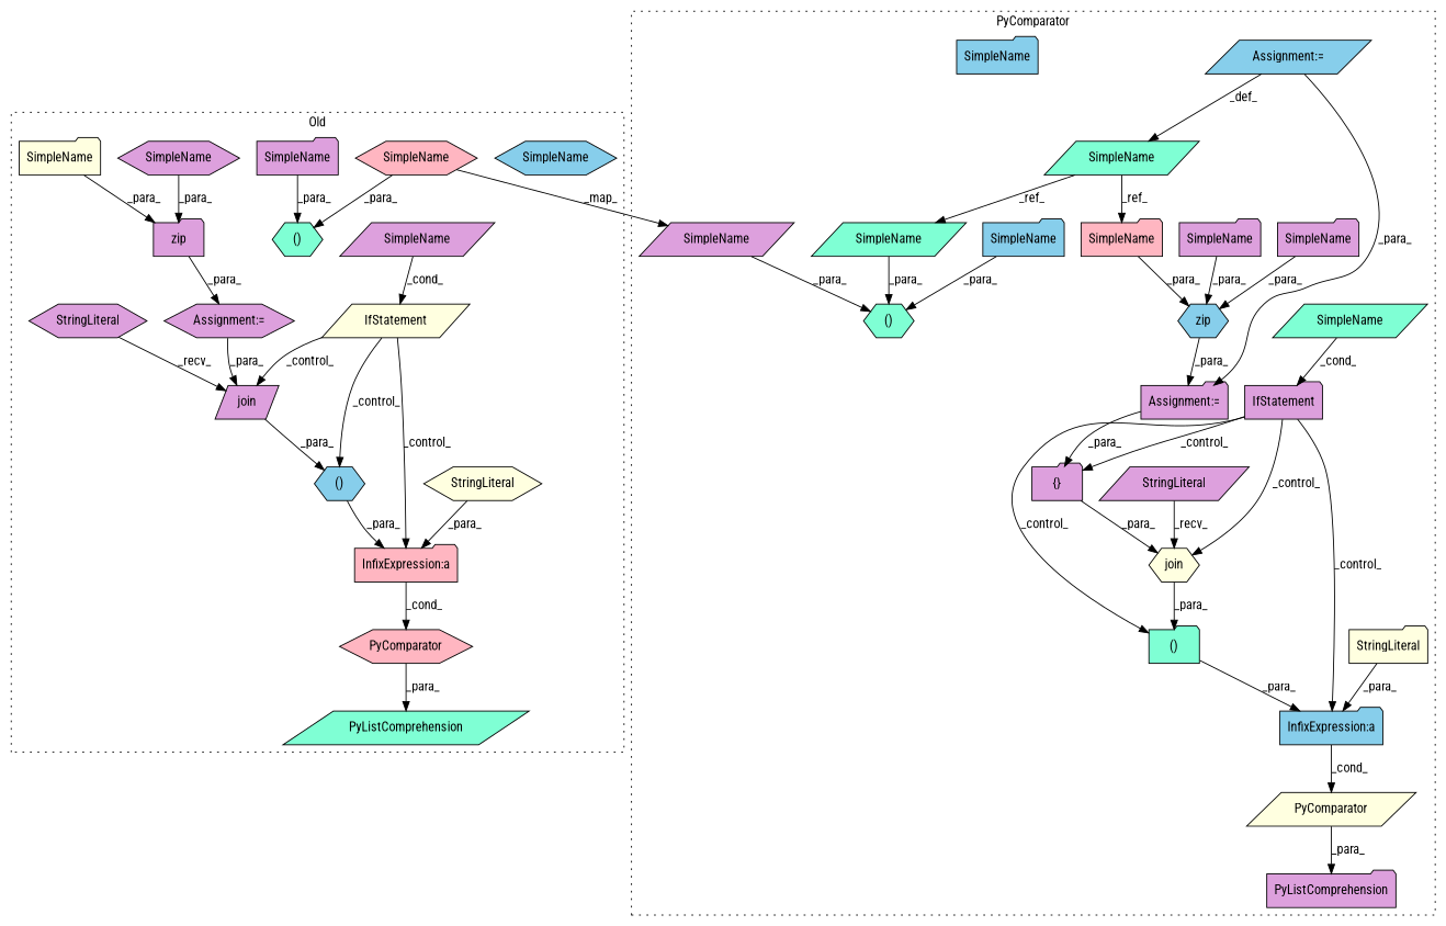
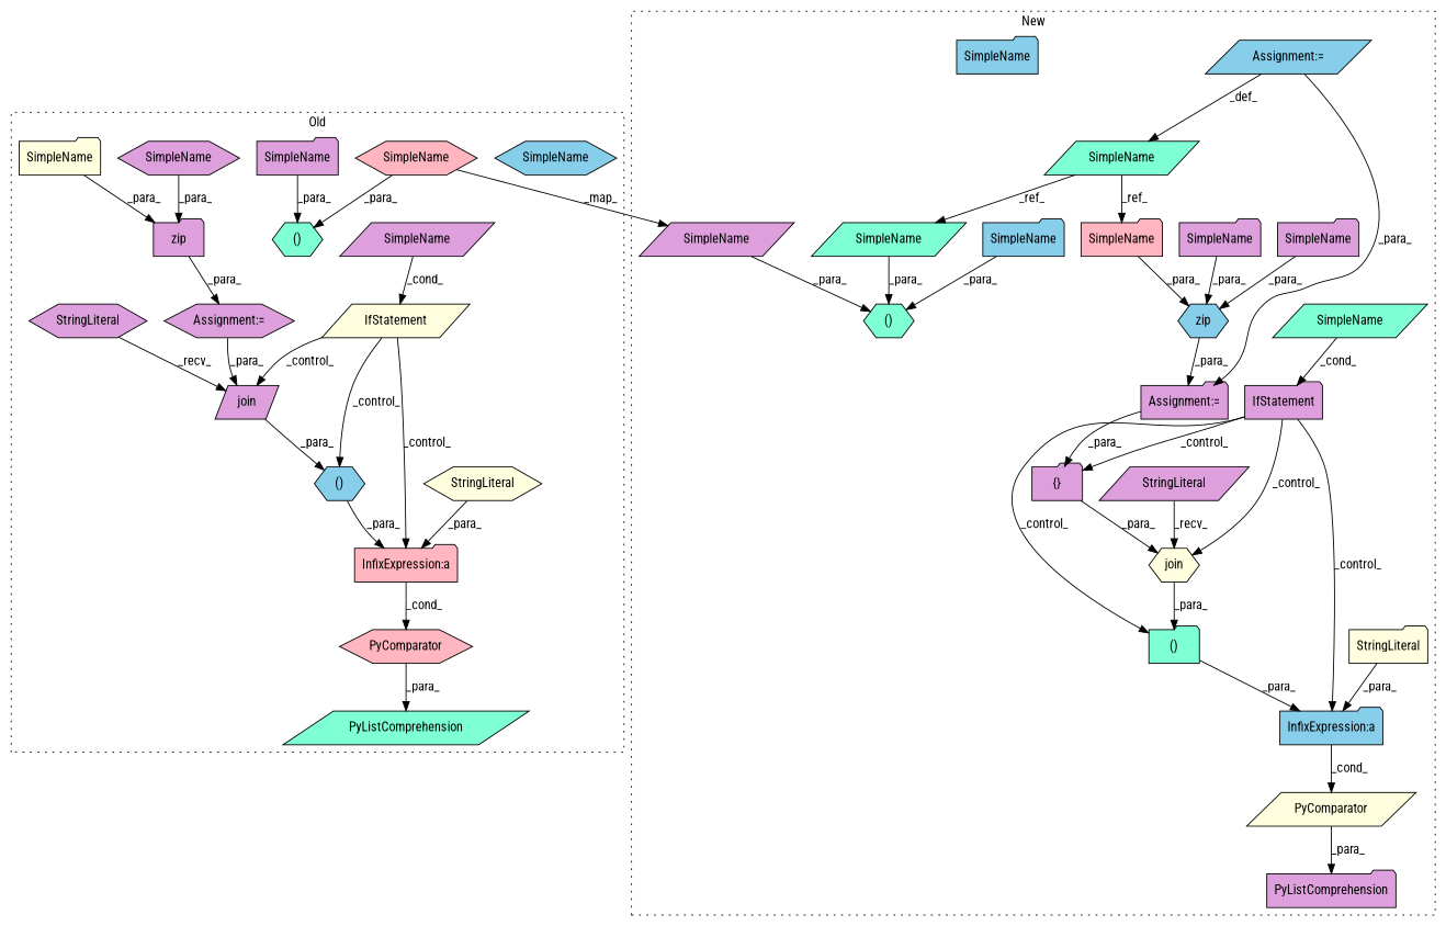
  digraph {
    fontname="Roboto Condensed"
    node [a=42 l=5 s=6614 shape=folder style=filled fillcolor=plum fontname="Roboto Condensed"]
    edge [fontname="Roboto Condensed"]
    n1 [a=32 l="5,1" label=join s="6516,6522" shape=parallelogram]
    n2 [a=7 l=52 label="Assignment:=" shape=hexagon]
    n3 [a=45 l=4 label=StringLiteral s=6511 shape=hexagon]
    n4 [a=106 l=26 label="()" s=6511 shape=hexagon fillcolor=skyblue]
    n5 [a=32 l="4,1" label=zip s="6621,6656"]
    n6 [a=27 l=8 label="InfixExpression:a" s=6503 fillcolor=lightpink]
    n7 [a=113 l=52 label=PyComparator shape=hexagon fillcolor=lightpink]
    n8 [a=106 l=43 label="()" s=6368 shape=hexagon fillcolor=aquamarine]
    n9 [a=25 l=52 label=IfStatement shape=parallelogram fillcolor=lightyellow]
    n10 [label=SimpleName s=6661 shape=hexagon fillcolor=skyblue]
    n11 [a=45 l=12 label=StringLiteral s=6491 shape=hexagon fillcolor=lightyellow]
    n12 [a=109 l=184 label=PyListComprehension s=6490 shape=parallelogram fillcolor=aquamarine]
    n13 [label=SimpleName s=6661 shape=parallelogram]
    n14 [l=13 label=SimpleName s=6398 shape=hexagon fillcolor=lightpink]
    n15 [l=13 label=SimpleName s=6643 shape=hexagon]
    n16 [l=17 label=SimpleName s=6368]
    n17 [l=17 label=SimpleName s=6625 fillcolor=lightyellow]
    n18 [a=32 l="4,1" label=zip s="6351,6398" shape=hexagon fillcolor=skyblue]
    n19 [a=7 l=64 label="Assignment:=" s=6344]
    n20 [a=7 l=11 label="Assignment:=" s=3995 shape=parallelogram fillcolor=skyblue]
    n21 [a=27 l=8 label="InfixExpression:a" s=6205 fillcolor=skyblue]
    n22 [a=106 l=41 label="()" s=6213 fillcolor=aquamarine]
    n23 [a=113 l=64 label=PyComparator s=6344 shape=parallelogram fillcolor=lightyellow]
    n24 [a=106 l=79 label="()" s=6034 shape=hexagon fillcolor=aquamarine]
    n25 [a=4 l="1,1" label="{}" s="6232,6238"]
    n26 [a=25 l=64 label=IfStatement s=6344]
    n27 [label=SimpleName s=6403 fillcolor=skyblue]
    n28 [l=11 label=SimpleName s=3995 shape=parallelogram fillcolor=aquamarine]
    n29 [a=32 l="5,1" label=join s="6218,6239" shape=hexagon fillcolor=lightyellow]
    n30 [a=109 l=224 label=PyListComprehension s=6192]
    n31 [a=45 l=4 label=StringLiteral s=6213 shape=parallelogram]
    n32 [a=45 l=12 label=StringLiteral s=6193 fillcolor=lightyellow]
    n33 [l=11 label=SimpleName s=6079 shape=parallelogram fillcolor=aquamarine]
    n34 [l=11 label=SimpleName s=6376 fillcolor=lightpink]
    n35 [label=SimpleName s=6403 shape=parallelogram fillcolor=aquamarine]
    n36 [l=10 label=SimpleName s=6056 fillcolor=skyblue]
    n37 [l=10 label=SimpleName s=6365]
    n38 [l=10 label=SimpleName s=6388]
    n39 [l=10 label=SimpleName s=6103 shape=parallelogram]
    subgraph cluster_1 {
      label=Old
      style=dotted
      n1
      n2
      n3
      n4
      n5
      n6
      n7
      n8
      n9
      n10
      n11
      n12
      n13
      n14
      n15
      n16
      n17
    }
    subgraph cluster_2 {
-     label=PyComparator
+     label=New
      style=dotted
      n18
      n19
      n20
      n21
      n22
      n23
      n24
      n25
      n26
      n27
      n28
      n29
      n30
      n31
      n32
      n33
      n34
      n35
      n36
      n37
      n38
      n39
    }
    n1 -> n4 [label=_para_]
    n2 -> n1 [label=_para_]
    n3 -> n1 [label=_recv_]
    n4 -> n6 [label=_para_]
    n5 -> n2 [label=_para_]
    n6 -> n7 [label=_cond_]
    n7 -> n12 [label=_para_]
    n9 -> n1 [label=_control_]
    n9 -> n4 [label=_control_]
    n9 -> n6 [label=_control_]
    n11 -> n6 [label=_para_]
    n13 -> n9 [label=_cond_]
    n14 -> n8 [label=_para_]
    n14 -> n39 [label=_map_]
    n15 -> n5 [label=_para_]
    n16 -> n8 [label=_para_]
    n17 -> n5 [label=_para_]
    n18 -> n19 [label=_para_]
    n19 -> n25 [label=_para_]
    n20 -> n19 [label=_para_]
    n20 -> n28 [label=_def_]
    n21 -> n23 [label=_cond_]
    n22 -> n21 [label=_para_]
    n23 -> n30 [label=_para_]
    n25 -> n29 [label=_para_]
    n26 -> n21 [label=_control_]
    n26 -> n22 [label=_control_]
    n26 -> n25 [label=_control_]
    n26 -> n29 [label=_control_]
    n28 -> n33 [label=_ref_]
    n28 -> n34 [label=_ref_]
    n29 -> n22 [label=_para_]
    n31 -> n29 [label=_recv_]
    n32 -> n21 [label=_para_]
    n33 -> n24 [label=_para_]
    n34 -> n18 [label=_para_]
    n35 -> n26 [label=_cond_]
    n36 -> n24 [label=_para_]
    n37 -> n18 [label=_para_]
    n38 -> n18 [label=_para_]
    n39 -> n24 [label=_para_]
  }
